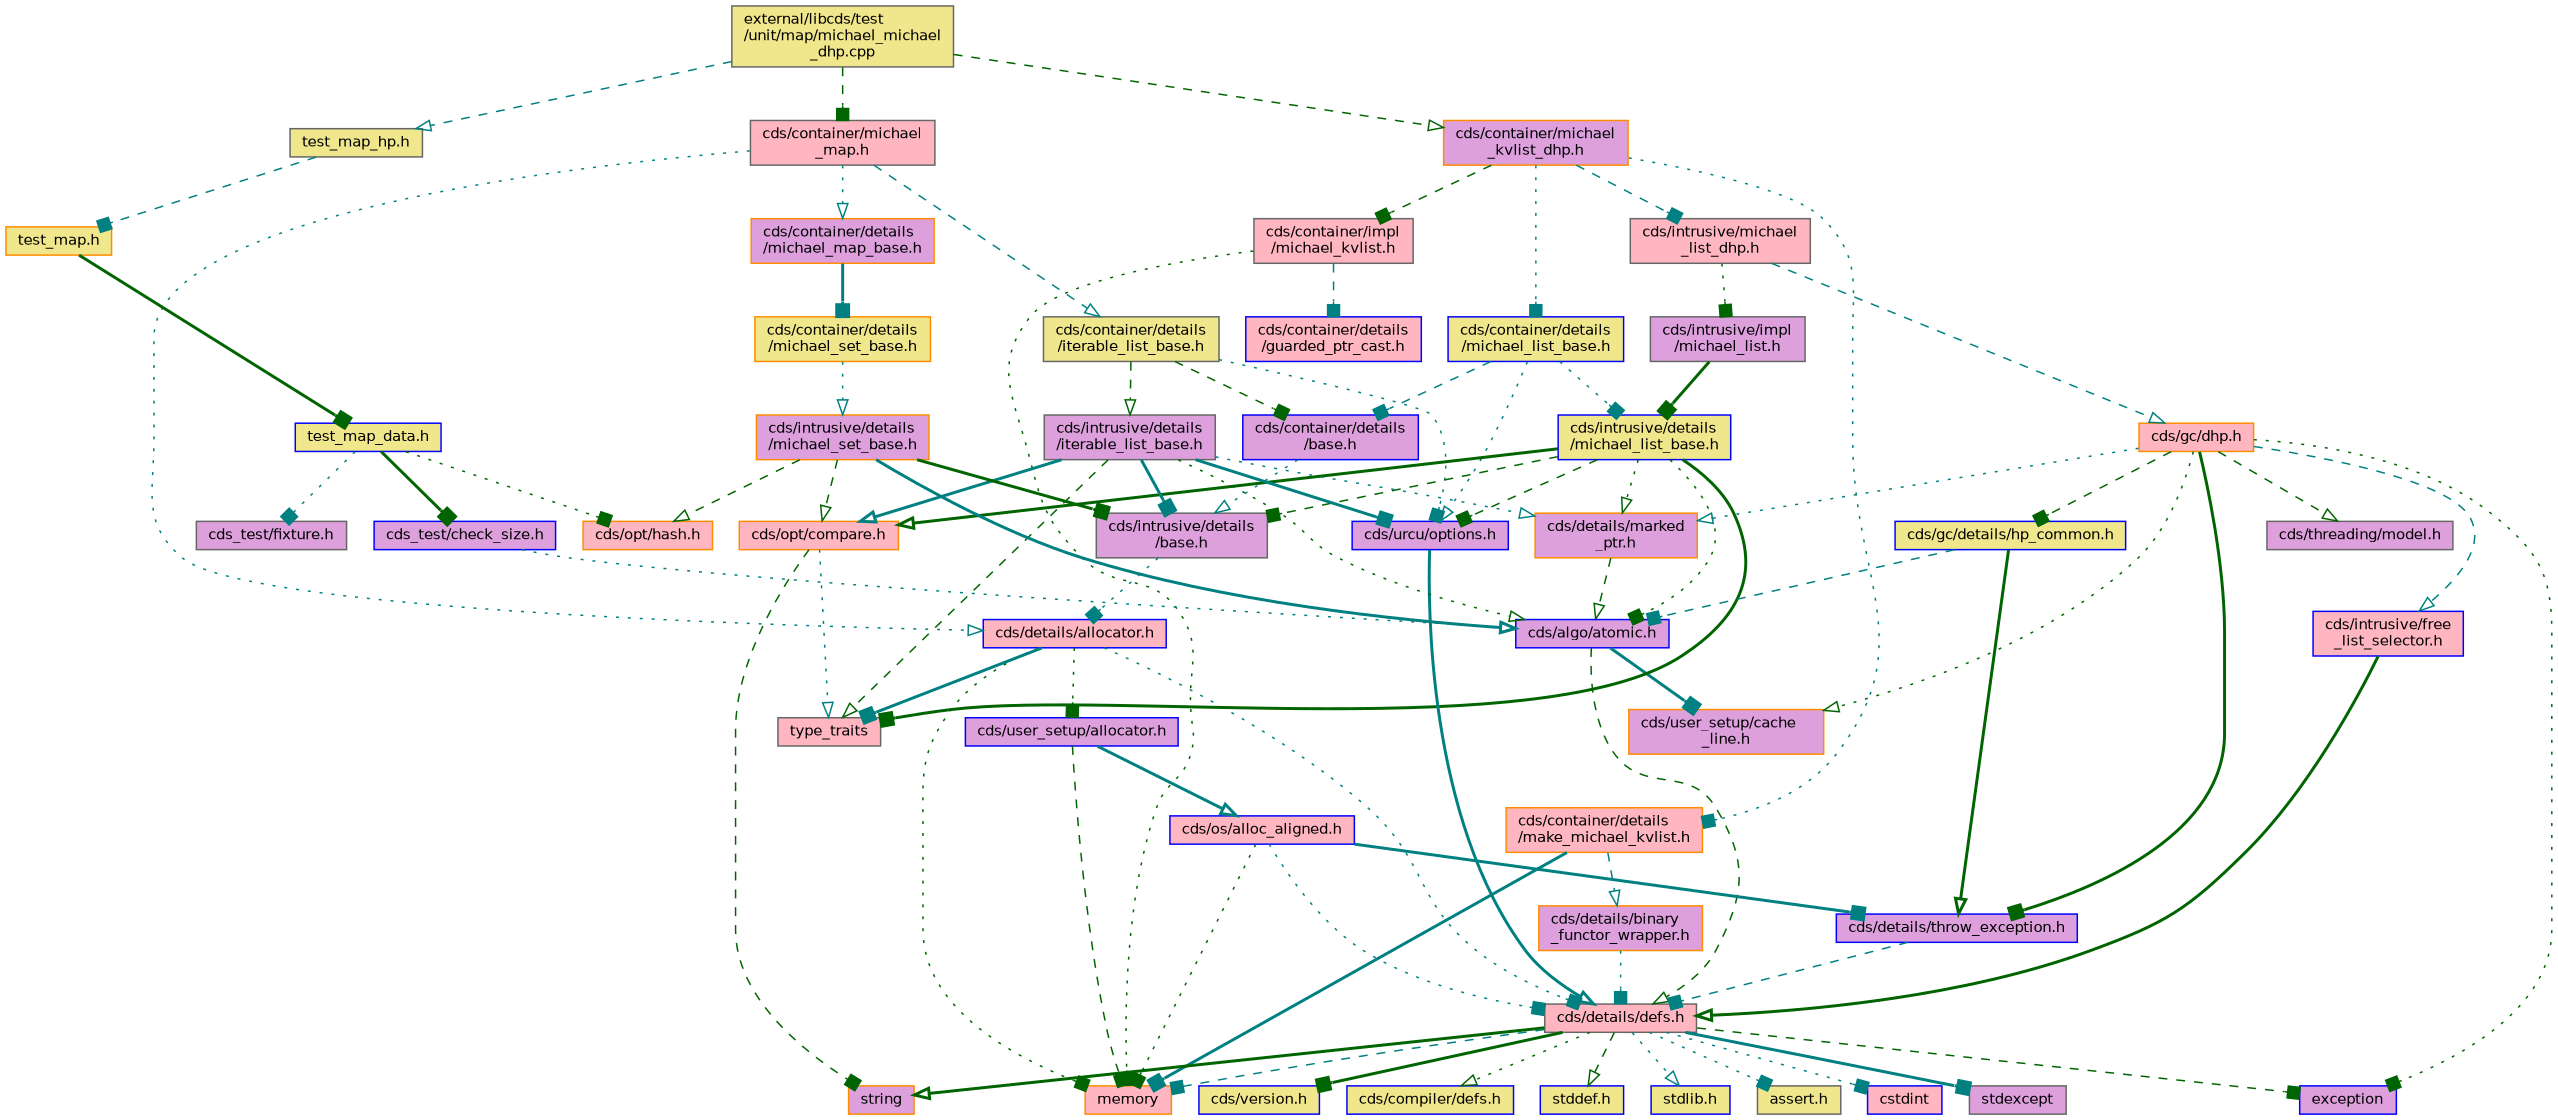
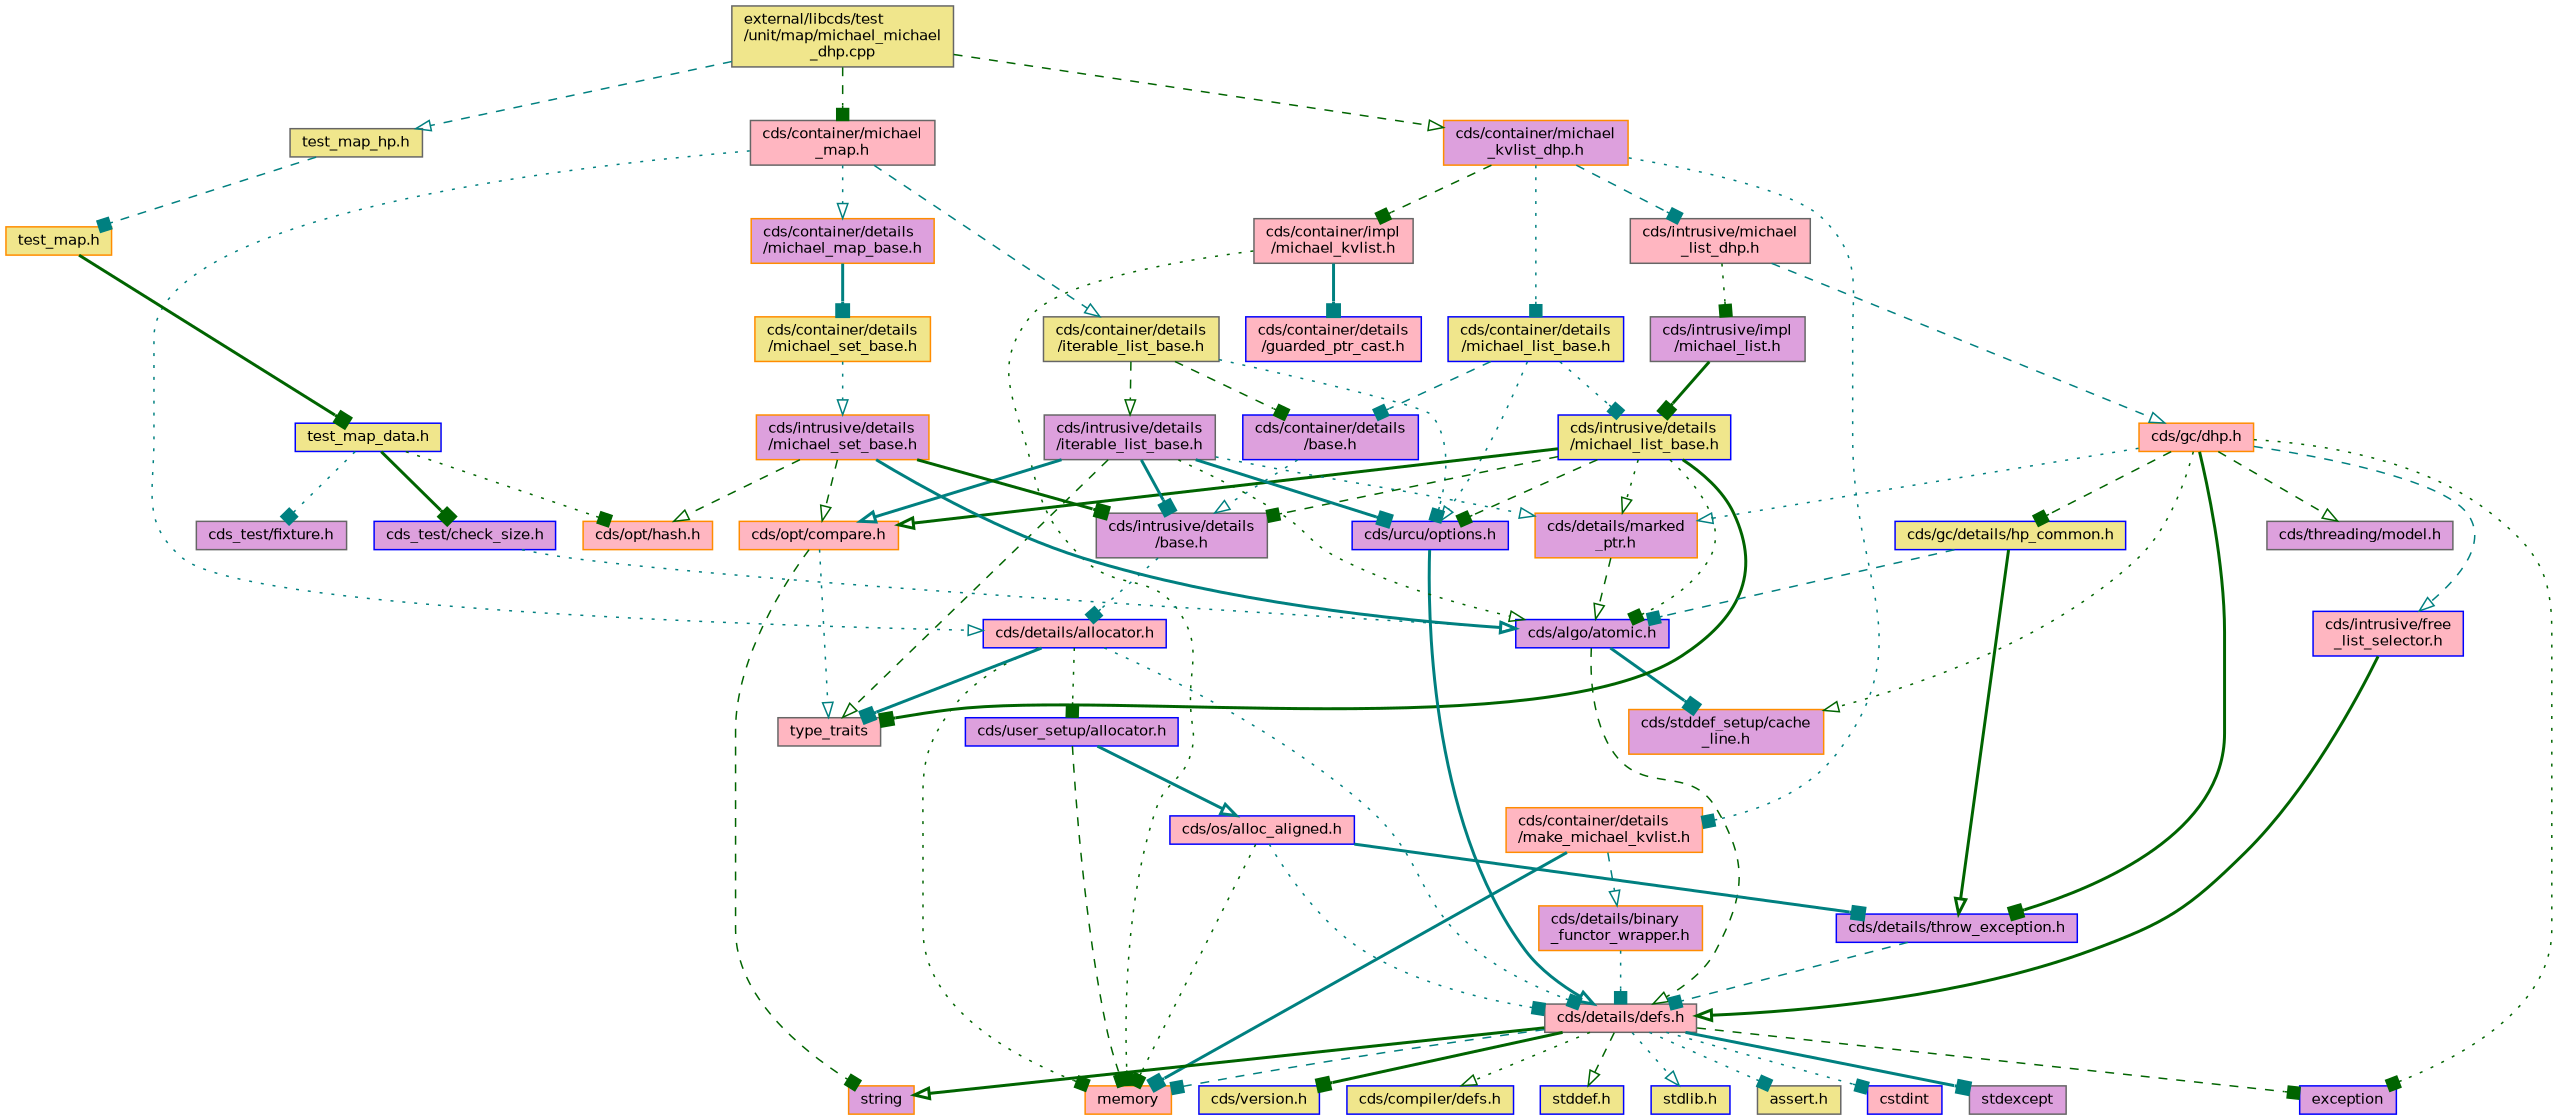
  digraph {
    node [color=blue fillcolor=plum fontname=Helvetica fontsize=10 shape=box style=filled]
    edge [arrowhead=box color=teal fontname=Helvetica fontsize=10 labelfontname=Helvetica labelfontsize=10 style=dotted]
    n1 [color=gray40 fillcolor=khaki fontcolor=black height=0.2 label="external/libcds/test\l/unit/map/michael_michael\l_dhp.cpp" width=0.4]
    n2 [color=gray40 fillcolor=khaki height=0.2 label="test_map_hp.h" width=0.4]
    n3 [color=darkorange height=0.2 label="cds/container/michael\l_kvlist_dhp.h" width=0.4]
    n4 [color=gray40 fillcolor=lightpink height=0.2 label="cds/container/michael\l_map.h" width=0.4]
    n5 [color=darkorange fillcolor=khaki height=0.2 label="test_map.h" width=0.4]
    n6 [fillcolor=khaki height=0.2 label="cds/container/details\l/michael_list_base.h" width=0.4]
    n7 [color=gray40 fillcolor=lightpink height=0.2 label="cds/intrusive/michael\l_list_dhp.h" width=0.4]
    n8 [color=darkorange fillcolor=lightpink height=0.2 label="cds/container/details\l/make_michael_kvlist.h" width=0.4]
    n9 [color=gray40 fillcolor=lightpink height=0.2 label="cds/container/impl\l/michael_kvlist.h" width=0.4]
    n10 [fillcolor=lightpink height=0.2 label="cds/details/allocator.h" width=0.4]
    n11 [color=darkorange height=0.2 label="cds/container/details\l/michael_map_base.h" width=0.4]
    n12 [color=gray40 fillcolor=khaki height=0.2 label="cds/container/details\l/iterable_list_base.h" width=0.4]
    n13 [fillcolor=khaki height=0.2 label="test_map_data.h" width=0.4]
    n14 [height=0.2 label="cds_test/check_size.h" width=0.4]
    n15 [color=gray40 height=0.2 label="cds_test/fixture.h" width=0.4]
    n16 [color=darkorange fillcolor=lightpink height=0.2 label="cds/opt/hash.h" width=0.4]
    n17 [height=0.2 label="cds/algo/atomic.h" width=0.4]
    n18 [color=gray40 fillcolor=lightpink height=0.2 label="cds/details/defs.h" width=0.4]
-   n19 [color=darkorange height=0.2 label="cds/user_setup/cache\l_line.h" width=0.4]
+   n19 [color=darkorange height=0.2 label="cds/stddef_setup/cache\l_line.h" width=0.4]
    n20 [fillcolor=khaki height=0.2 label="stddef.h" width=0.4]
    n21 [fillcolor=khaki height=0.2 label="stdlib.h" width=0.4]
    n22 [color=gray40 fillcolor=khaki height=0.2 label="assert.h" width=0.4]
    n23 [fillcolor=lightpink height=0.2 label=cstdint width=0.4]
    n24 [height=0.2 label=exception width=0.4]
    n25 [color=gray40 height=0.2 label=stdexcept width=0.4]
    n26 [color=darkorange height=0.2 label=string width=0.4]
    n27 [color=darkorange fillcolor=lightpink height=0.2 label=memory width=0.4]
    n28 [fillcolor=khaki height=0.2 label="cds/version.h" width=0.4]
    n29 [fillcolor=khaki height=0.2 label="cds/compiler/defs.h" width=0.4]
    n30 [height=0.2 label="cds/container/details\l/base.h" width=0.4]
    n31 [fillcolor=khaki height=0.2 label="cds/intrusive/details\l/michael_list_base.h" width=0.4]
    n32 [height=0.2 label="cds/urcu/options.h" width=0.4]
    n33 [color=gray40 height=0.2 label="cds/intrusive/impl\l/michael_list.h" width=0.4]
    n34 [color=darkorange fillcolor=lightpink height=0.2 label="cds/gc/dhp.h" width=0.4]
    n35 [color=darkorange height=0.2 label="cds/details/binary\l_functor_wrapper.h" width=0.4]
    n36 [fillcolor=lightpink height=0.2 label="cds/container/details\l/guarded_ptr_cast.h" width=0.4]
    n37 [color=gray40 height=0.2 label="cds/intrusive/details\l/base.h" width=0.4]
    n38 [color=gray40 fillcolor=lightpink height=0.2 label=type_traits width=0.4]
    n39 [color=darkorange fillcolor=lightpink height=0.2 label="cds/opt/compare.h" width=0.4]
    n40 [color=darkorange height=0.2 label="cds/details/marked\l_ptr.h" width=0.4]
    n41 [height=0.2 label="cds/user_setup/allocator.h" width=0.4]
    n42 [fillcolor=lightpink height=0.2 label="cds/os/alloc_aligned.h" width=0.4]
    n43 [height=0.2 label="cds/details/throw_exception.h" width=0.4]
    n44 [fillcolor=khaki height=0.2 label="cds/gc/details/hp_common.h" width=0.4]
    n45 [color=gray40 height=0.2 label="cds/threading/model.h" width=0.4]
    n46 [fillcolor=lightpink height=0.2 label="cds/intrusive/free\l_list_selector.h" width=0.4]
    n47 [color=darkorange fillcolor=khaki height=0.2 label="cds/container/details\l/michael_set_base.h" width=0.4]
    n48 [color=gray40 height=0.2 label="cds/intrusive/details\l/iterable_list_base.h" width=0.4]
    n49 [color=darkorange height=0.2 label="cds/intrusive/details\l/michael_set_base.h" width=0.4]
    n1 -> n2 [arrowhead=onormal style=dashed]
    n1 -> n3 [arrowhead=onormal color=darkgreen style=dashed]
    n1 -> n4 [color=darkgreen style=dashed]
    n2 -> n5 [style=dashed]
    n3 -> n6
    n3 -> n7 [style=dashed]
    n3 -> n8
    n3 -> n9 [color=darkgreen style=dashed]
    n4 -> n10 [arrowhead=onormal]
    n4 -> n11 [arrowhead=onormal]
    n4 -> n12 [arrowhead=onormal style=dashed]
    n5 -> n13 [color=darkgreen style=bold]
    n6 -> n30 [style=dashed]
    n6 -> n31
    n6 -> n32 [arrowhead=onormal]
    n7 -> n33 [color=darkgreen]
    n7 -> n34 [arrowhead=onormal style=dashed]
    n8 -> n27 [style=bold]
    n8 -> n35 [arrowhead=onormal style=dashed]
    n9 -> n27 [color=darkgreen]
-   n9 -> n36 [style=dashed]
+   n9 -> n36 [style=bold]
    n10 -> n18
    n10 -> n27 [color=darkgreen]
    n10 -> n38 [style=bold]
    n10 -> n41 [color=darkgreen]
    n11 -> n47 [style=bold]
    n12 -> n30 [color=darkgreen style=dashed]
    n12 -> n32
    n12 -> n48 [arrowhead=onormal color=darkgreen style=dashed]
    n13 -> n14 [color=darkgreen style=bold]
    n13 -> n15
    n13 -> n16 [color=darkgreen]
    n14 -> n17 [arrowhead=onormal]
    n17 -> n18 [arrowhead=onormal color=darkgreen style=dashed]
    n17 -> n19 [style=bold]
    n18 -> n20 [arrowhead=onormal color=darkgreen style=dashed]
    n18 -> n21 [arrowhead=onormal]
    n18 -> n22
    n18 -> n23
    n18 -> n24 [color=darkgreen style=dashed]
    n18 -> n25 [style=bold]
    n18 -> n26 [arrowhead=onormal color=darkgreen style=bold]
    n18 -> n27 [style=dashed]
    n18 -> n28 [color=darkgreen style=bold]
    n18 -> n29 [arrowhead=onormal color=darkgreen]
    n30 -> n37 [arrowhead=onormal]
    n31 -> n17 [color=darkgreen]
    n31 -> n32 [color=darkgreen style=dashed]
    n31 -> n37 [color=darkgreen style=dashed]
    n31 -> n38 [color=darkgreen style=bold]
    n31 -> n39 [arrowhead=onormal color=darkgreen style=bold]
    n31 -> n40 [arrowhead=onormal color=darkgreen]
    n32 -> n18 [arrowhead=onormal style=bold]
    n33 -> n31 [color=darkgreen style=bold]
    n34 -> n19 [arrowhead=onormal color=darkgreen]
    n34 -> n24 [color=darkgreen]
    n34 -> n40 [arrowhead=onormal]
    n34 -> n43 [color=darkgreen style=bold]
    n34 -> n44 [color=darkgreen style=dashed]
    n34 -> n45 [arrowhead=onormal color=darkgreen style=dashed]
    n34 -> n46 [arrowhead=onormal style=dashed]
    n35 -> n18
    n37 -> n10
    n39 -> n26 [color=darkgreen style=dashed]
    n39 -> n38 [arrowhead=onormal]
    n40 -> n17 [arrowhead=onormal color=darkgreen style=dashed]
    n41 -> n27 [color=darkgreen style=dashed]
    n41 -> n42 [arrowhead=onormal style=bold]
    n42 -> n18
    n42 -> n27 [color=darkgreen]
    n42 -> n43 [style=bold]
    n43 -> n18 [style=dashed]
    n44 -> n17 [style=dashed]
    n44 -> n43 [arrowhead=onormal color=darkgreen style=bold]
    n46 -> n18 [arrowhead=onormal color=darkgreen style=bold]
    n47 -> n49 [arrowhead=onormal]
    n48 -> n17 [arrowhead=onormal color=darkgreen]
    n48 -> n32 [style=bold]
    n48 -> n37 [style=bold]
    n48 -> n38 [arrowhead=onormal color=darkgreen style=dashed]
    n48 -> n39 [arrowhead=onormal style=bold]
    n48 -> n40 [arrowhead=onormal]
    n49 -> n16 [arrowhead=onormal color=darkgreen style=dashed]
    n49 -> n17 [arrowhead=onormal style=bold]
    n49 -> n37 [color=darkgreen style=bold]
    n49 -> n39 [arrowhead=onormal color=darkgreen style=dashed]
  }
